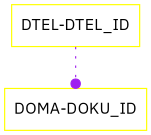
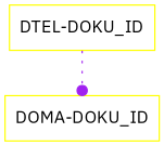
  digraph {
    fontname="IBM Plex Sans"
    node [color=yellow shape=box fontname="IBM Plex Sans"]
-   "DTEL-DOKU_ID" [label="DTEL-DTEL_ID"]
+   "DTEL-DOKU_ID"
    "DOMA-DOKU_ID"
    "DTEL-DOKU_ID" -> "DOMA-DOKU_ID" [color=purple style=dotted arrowhead=dot fontname="IBM Plex Sans"]
  }
